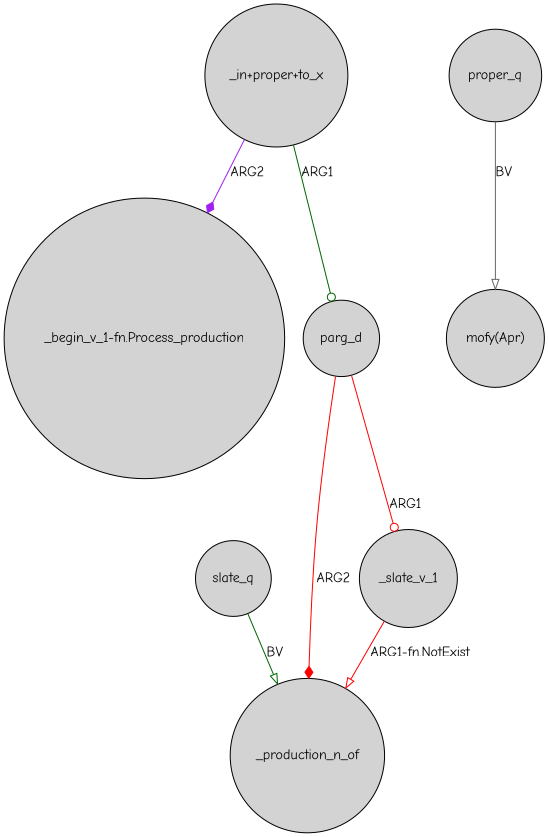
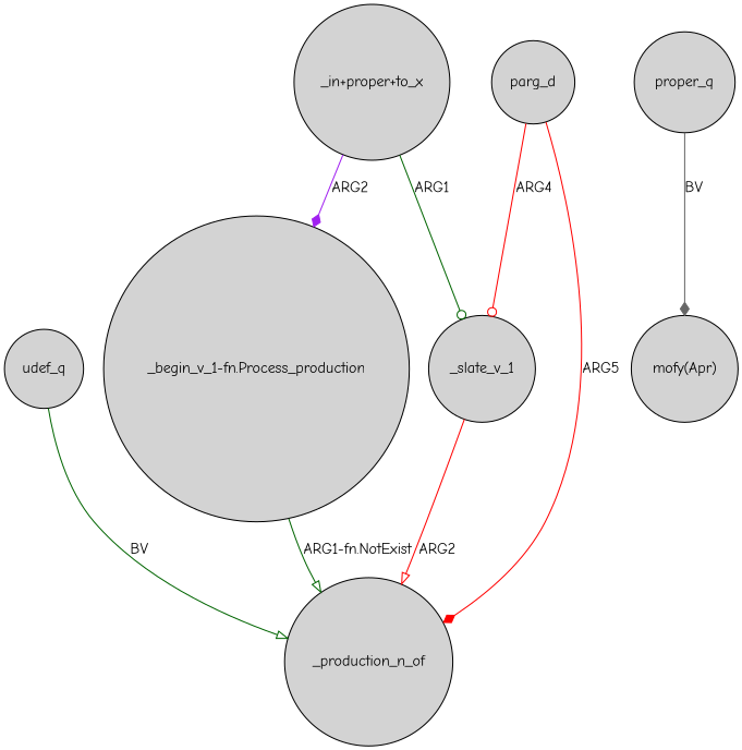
  digraph {
    fontname="Comic Neue"
    node [fontname="Comic Neue" shape=circle style=filled]
    edge [arrowhead=onormal color=darkgreen fontname="Comic Neue"]
-   udef_q [label=slate_q]
+   udef_q
    _production_n_of
    n3 [label="_in+proper+to_x"]
    n4 [label="_begin_v_1-fn.Process_production"]
    _slate_v_1
    proper_q
    "mofy(Apr)"
    parg_d
    udef_q -> _production_n_of [label=BV]
    n3 -> n4 [arrowhead=diamond color=purple label=ARG2]
-   n3 -> parg_d [arrowhead=odot label=ARG1]
-   _slate_v_1 -> _production_n_of [color=red label="ARG1-fn.NotExist"]
-   proper_q -> "mofy(Apr)" [color=gray40 label=BV]
-   parg_d -> _production_n_of [arrowhead=diamond color=red label=ARG2]
-   parg_d -> _slate_v_1 [arrowhead=odot color=red label=ARG1]
+   n3 -> _slate_v_1 [arrowhead=odot label=ARG1]
+   n4 -> _production_n_of [label="ARG1-fn.NotExist"]
+   _slate_v_1 -> _production_n_of [color=red label=ARG2]
+   proper_q -> "mofy(Apr)" [arrowhead=diamond color=gray40 label=BV]
+   parg_d -> _production_n_of [arrowhead=diamond color=red label=ARG5]
+   parg_d -> _slate_v_1 [arrowhead=odot color=red label=ARG4]
  }
